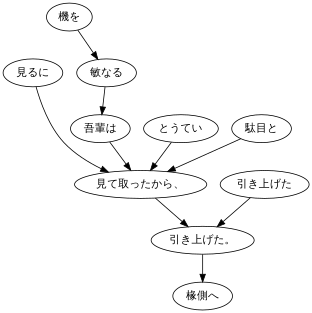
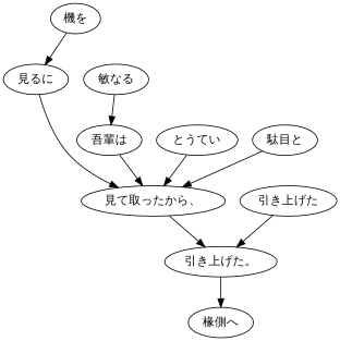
  digraph {
    fontname=Merriweather
    node [fontname=Merriweather]
    edge [fontname=Merriweather]
    n1 [label="機を"]
    n2 [label="見るに"]
    n3 [label="見て取ったから、"]
    n4 [label="引き上げた。"]
    n5 [label="敏なる"]
    n6 [label="吾輩は"]
    n7 [label="とうてい"]
    n8 [label="駄目と"]
    n9 [label="椽側へ"]
    n10 [label="引き上げた"]
-   n1 -> n5
+   n1 -> n2
    n2 -> n3
    n3 -> n4
    n4 -> n9
    n5 -> n6
    n6 -> n3
    n7 -> n3
    n8 -> n3
    n10 -> n4
  }
